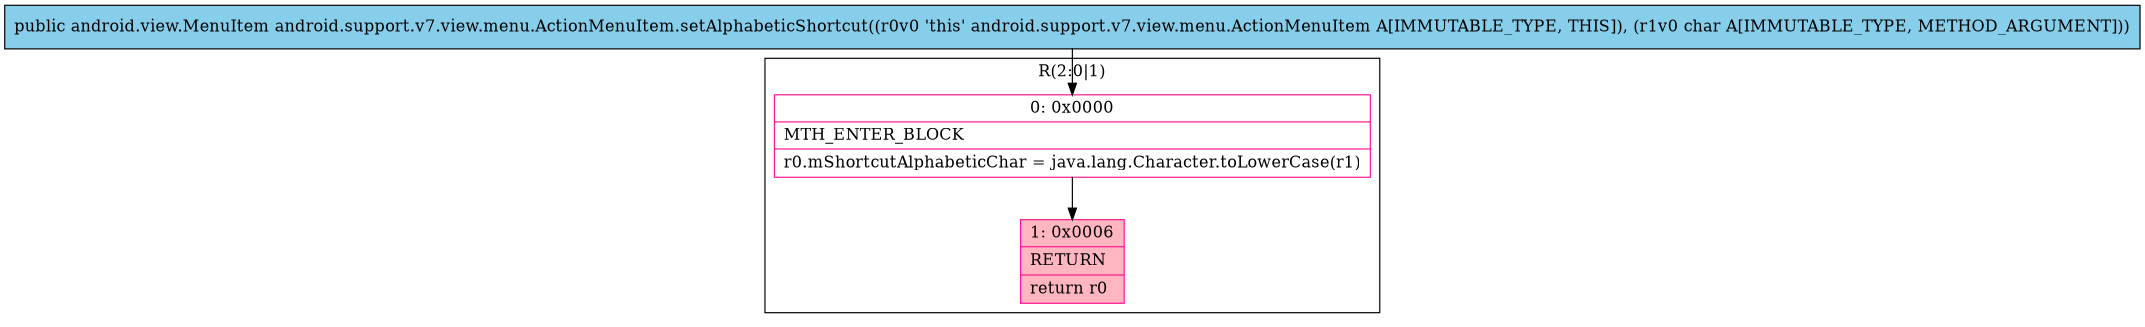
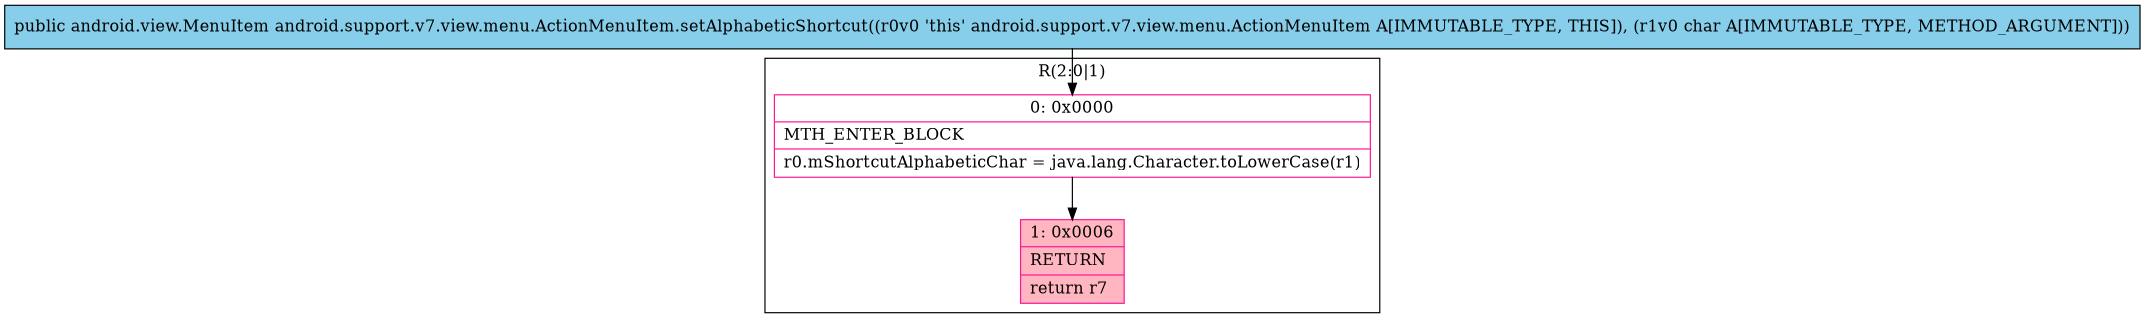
  digraph {
    node [color=deeppink shape=record style=filled]
    n1 [label="{0\:\ 0x0000|MTH_ENTER_BLOCK\l|r0.mShortcutAlphabeticChar = java.lang.Character.toLowerCase(r1)\l}" fillcolor=white]
-   n2 [label="{1\:\ 0x0006|RETURN\l|return r0\l}" fillcolor=lightpink]
+   n2 [label="{1\:\ 0x0006|RETURN\l|return r7\l}" fillcolor=lightpink]
    n3 [label="{public android.view.MenuItem android.support.v7.view.menu.ActionMenuItem.setAlphabeticShortcut((r0v0 'this' android.support.v7.view.menu.ActionMenuItem A[IMMUTABLE_TYPE, THIS]), (r1v0 char A[IMMUTABLE_TYPE, METHOD_ARGUMENT])) }" fillcolor=skyblue color=black]
    subgraph cluster_1 {
      label="R(2:0|1)"
      n1
      n2
    }
    n1 -> n2
    n3 -> n1
  }
